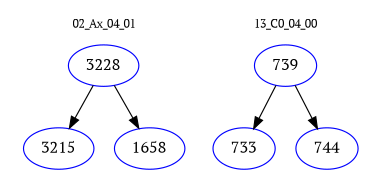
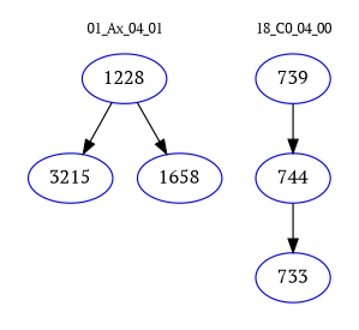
  digraph {
    fontname="PT Serif"
    node [color=blue fontname="PT Serif"]
    edge [color=black fontname="PT Serif"]
-   n1 [label=3228]
+   n1 [label=1228]
    n2 [label=3215]
    n3 [label=1658]
    n4 [label=739]
    n5 [label=733]
    n6 [label=744]
    subgraph cluster_1 {
      color=white
      fontsize=10
-     label="02_Ax_04_01"
+     label="01_Ax_04_01"
      n1
      n2
      n3
    }
    subgraph cluster_2 {
      color=white
      fontsize=10
-     label="13_C0_04_00"
+     label="18_C0_04_00"
      n4
      n5
      n6
    }
    n1 -> n2
    n1 -> n3
-   n4 -> n5
+   n6 -> n5
    n4 -> n6
  }
